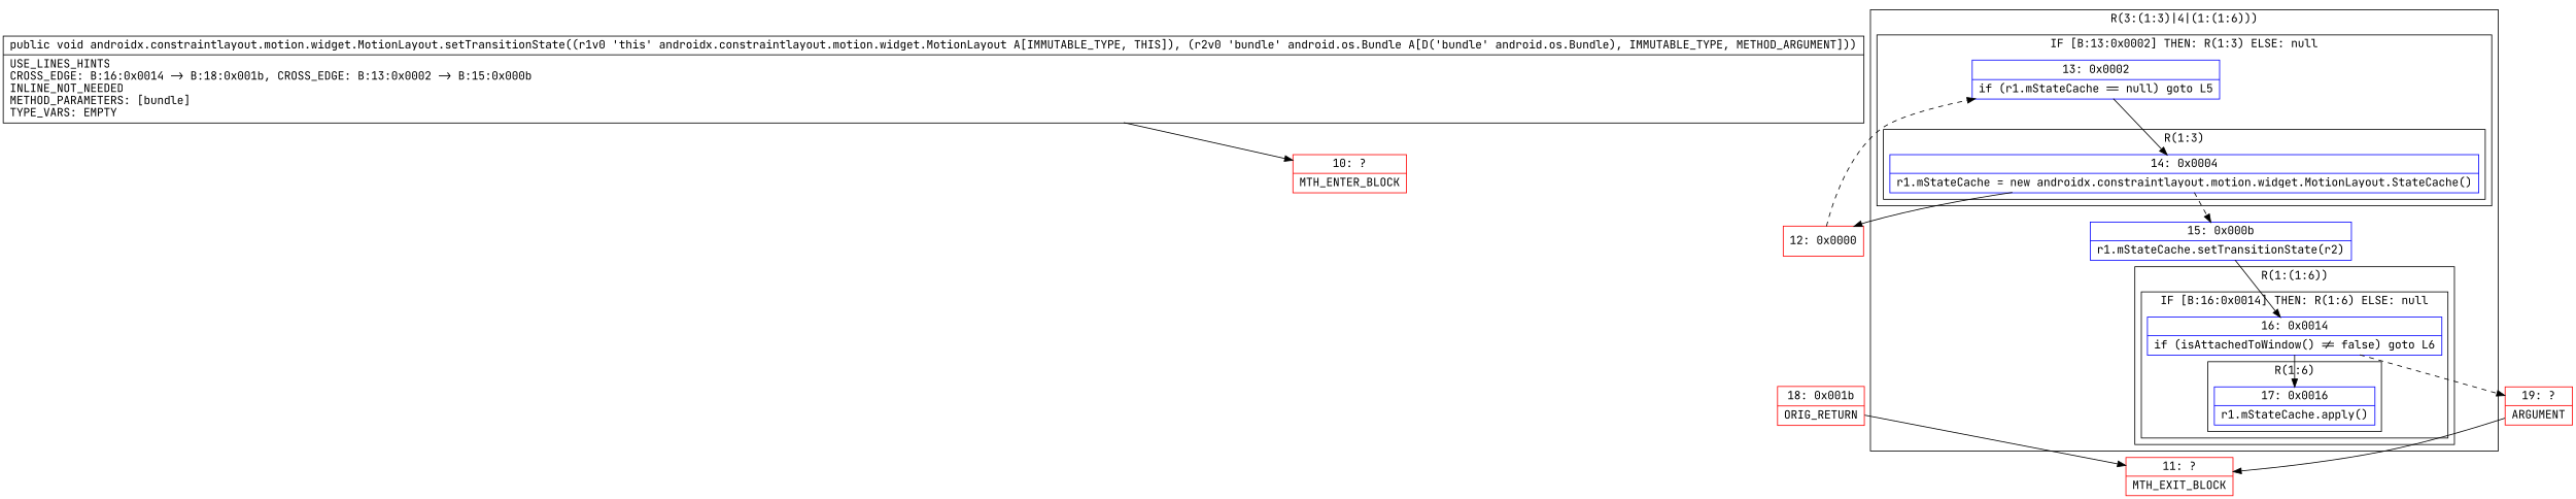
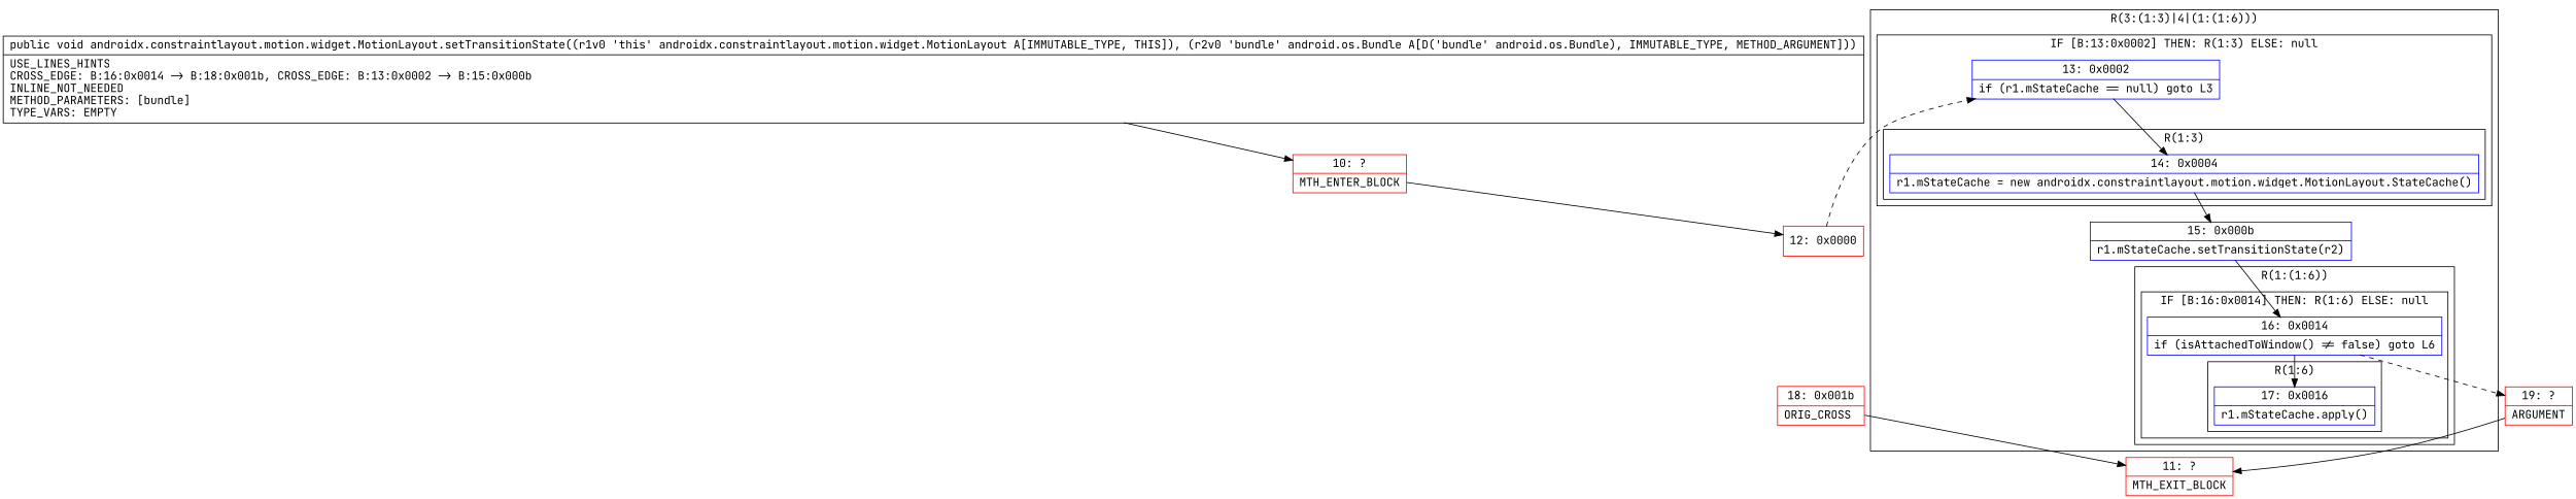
  digraph {
    fontname="JetBrains Mono"
    node [color=blue fontname="JetBrains Mono" shape=record]
    edge [fontname="JetBrains Mono"]
    n1 [label="{14\:\ 0x0004|r1.mStateCache = new androidx.constraintlayout.motion.widget.MotionLayout.StateCache()\l}"]
-   n2 [label="{13\:\ 0x0002|if (r1.mStateCache == null) goto L5\l}"]
+   n2 [label="{13\:\ 0x0002|if (r1.mStateCache == null) goto L3\l}"]
    n3 [label="{17\:\ 0x0016|r1.mStateCache.apply()\l}"]
    n4 [label="{16\:\ 0x0014|if (isAttachedToWindow() != false) goto L6\l}"]
    n5 [label="{15\:\ 0x000b|r1.mStateCache.setTransitionState(r2)\l}"]
    n6 [color=red label="{19\:\ ?|ARGUMENT\l}"]
    n7 [color=red label="{11\:\ ?|MTH_EXIT_BLOCK\l}"]
-   n8 [color=red label="{18\:\ 0x001b|ORIG_RETURN\l}"]
+   n8 [color=red label="{18\:\ 0x001b|ORIG_CROSS\l}"]
    n9 [color=red label="{10\:\ ?|MTH_ENTER_BLOCK\l}"]
    n10 [color=red label="{12\:\ 0x0000}"]
    n11 [label="{public void androidx.constraintlayout.motion.widget.MotionLayout.setTransitionState((r1v0 'this' androidx.constraintlayout.motion.widget.MotionLayout A[IMMUTABLE_TYPE, THIS]), (r2v0 'bundle' android.os.Bundle A[D('bundle' android.os.Bundle), IMMUTABLE_TYPE, METHOD_ARGUMENT]))  | USE_LINES_HINTS\lCROSS_EDGE: B:16:0x0014 \-\> B:18:0x001b, CROSS_EDGE: B:13:0x0002 \-\> B:15:0x000b\lINLINE_NOT_NEEDED\lMETHOD_PARAMETERS: [bundle]\lTYPE_VARS: EMPTY\l}" color=""]
    subgraph cluster_1 {
      label="R(3:(1:3)|4|(1:(1:6)))"
      n5
      subgraph cluster_2 {
        label="IF [B:13:0x0002] THEN: R(1:3) ELSE: null"
        n2
        subgraph cluster_3 {
          label="R(1:3)"
          n1
        }
      }
      subgraph cluster_4 {
        label="R(1:(1:6))"
        subgraph cluster_5 {
          label="IF [B:16:0x0014] THEN: R(1:6) ELSE: null"
          n4
          subgraph cluster_6 {
            label="R(1:6)"
            n3
          }
        }
      }
    }
-   n1 -> n5 [style=dashed]
+   n1 -> n5
    n2 -> n1
    n4 -> n3
    n4 -> n6 [style=dashed]
    n5 -> n4
    n6 -> n7
    n8 -> n7
-   n1 -> n10
+   n9 -> n10
    n10 -> n2 [style=dashed]
    n11 -> n9
  }
